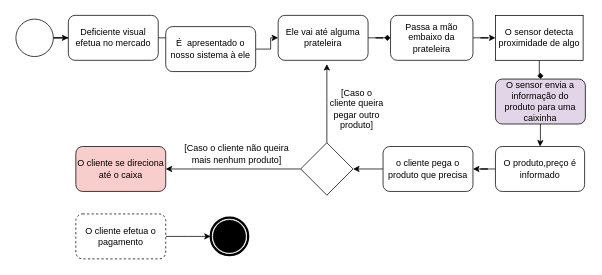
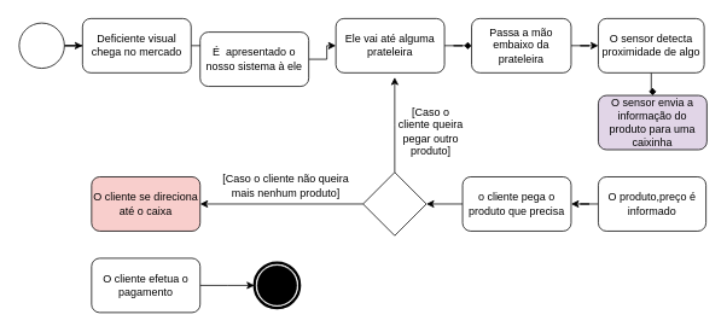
  <mxCell id="0" />
  <mxCell id="1" parent="0" />
  <mxCell id="2" style="edgeStyle=orthogonalEdgeStyle;rounded=0;orthogonalLoop=1;jettySize=auto;html=1;" parent="1" source="3" target="5" edge="1"><mxGeometry relative="1" as="geometry" /></mxCell>
  <mxCell id="3" value="" style="ellipse;whiteSpace=wrap;html=1;aspect=fixed;" parent="1" vertex="1"><mxGeometry x="20" y="25" width="50" height="50" as="geometry" /></mxCell>
  <mxCell id="4" style="edgeStyle=orthogonalEdgeStyle;rounded=0;orthogonalLoop=1;jettySize=auto;html=1;" parent="1" source="5" target="7" edge="1"><mxGeometry relative="1" as="geometry" /></mxCell>
- <mxCell id="5" value="Deficiente visual efetua no mercado" style="rounded=1;whiteSpace=wrap;html=1;" parent="1" vertex="1"><mxGeometry x="90" y="20" width="120" height="60" as="geometry" /></mxCell>
+ <mxCell id="5" value="Deficiente visual chega no mercado" style="rounded=1;whiteSpace=wrap;html=1;" parent="1" vertex="1"><mxGeometry x="90" y="20" width="120" height="60" as="geometry" /></mxCell>
  <mxCell id="6" style="edgeStyle=orthogonalEdgeStyle;rounded=0;orthogonalLoop=1;jettySize=auto;html=1;" parent="1" source="7" target="9" edge="1"><mxGeometry relative="1" as="geometry" /></mxCell>
  <mxCell id="7" value="É&amp;nbsp; apresentado o nosso sistema à ele" style="rounded=1;whiteSpace=wrap;html=1;" parent="1" vertex="1"><mxGeometry x="220" y="35" width="120" height="60" as="geometry" /></mxCell>
  <mxCell id="8" value="" style="edgeStyle=orthogonalEdgeStyle;rounded=0;orthogonalLoop=1;jettySize=auto;html=1;endArrow=diamond;" parent="1" source="9" target="11" edge="1"><mxGeometry relative="1" as="geometry" /></mxCell>
  <mxCell id="9" value="Ele vai até alguma prateleira" style="rounded=1;whiteSpace=wrap;html=1;" parent="1" vertex="1"><mxGeometry x="370" y="20" width="120" height="60" as="geometry" /></mxCell>
  <mxCell id="10" style="edgeStyle=orthogonalEdgeStyle;rounded=0;orthogonalLoop=1;jettySize=auto;html=1;" parent="1" source="11" target="13" edge="1"><mxGeometry relative="1" as="geometry" /></mxCell>
  <mxCell id="11" value="Passa a mão embaixo da prateleira" style="rounded=1;whiteSpace=wrap;html=1;" parent="1" vertex="1"><mxGeometry x="520" y="20" width="110" height="60" as="geometry" /></mxCell>
  <mxCell id="12" style="edgeStyle=orthogonalEdgeStyle;rounded=0;orthogonalLoop=1;jettySize=auto;html=1;entryX=0.5;entryY=0;entryDx=0;entryDy=0;endArrow=diamond;" parent="1" source="13" target="15" edge="1"><mxGeometry relative="1" as="geometry" /></mxCell>
- <mxCell id="13" value="O sensor detecta proximidade de algo" style="whiteSpace=wrap;html=1;rounded=0;" parent="1" vertex="1"><mxGeometry x="660" y="20" width="117" height="60" as="geometry" /></mxCell>
- <mxCell id="14" value="" style="edgeStyle=orthogonalEdgeStyle;rounded=0;orthogonalLoop=1;jettySize=auto;html=1;" parent="1" source="15" target="17" edge="1"><mxGeometry relative="1" as="geometry" /></mxCell>
+ <mxCell id="13" value="O sensor detecta proximidade de algo" style="rounded=1;whiteSpace=wrap;html=1;" parent="1" vertex="1"><mxGeometry x="660" y="20" width="117" height="60" as="geometry" /></mxCell>
  <mxCell id="15" value="O sensor envia a informação do produto para uma caixinha" style="rounded=1;whiteSpace=wrap;html=1;fillColor=#e1d5e7;" parent="1" vertex="1"><mxGeometry x="660" y="105" width="120" height="60" as="geometry" /></mxCell>
  <mxCell id="16" style="edgeStyle=orthogonalEdgeStyle;rounded=0;orthogonalLoop=1;jettySize=auto;html=1;entryX=1;entryY=0.5;entryDx=0;entryDy=0;" parent="1" source="17" target="19" edge="1"><mxGeometry relative="1" as="geometry" /></mxCell>
  <mxCell id="17" value="O produto,preço é informado" style="rounded=1;whiteSpace=wrap;html=1;" parent="1" vertex="1"><mxGeometry x="660" y="195" width="119" height="60" as="geometry" /></mxCell>
  <mxCell id="18" style="edgeStyle=orthogonalEdgeStyle;rounded=0;orthogonalLoop=1;jettySize=auto;html=1;entryX=1;entryY=0.5;entryDx=0;entryDy=0;" parent="1" source="19" target="22" edge="1"><mxGeometry relative="1" as="geometry" /></mxCell>
  <mxCell id="19" value="o cliente pega o produto que precisa" style="rounded=1;whiteSpace=wrap;html=1;" parent="1" vertex="1"><mxGeometry x="510" y="195" width="120" height="60" as="geometry" /></mxCell>
  <mxCell id="20" style="edgeStyle=orthogonalEdgeStyle;rounded=0;orthogonalLoop=1;jettySize=auto;html=1;" parent="1" source="22" edge="1"><mxGeometry relative="1" as="geometry"><mxPoint x="435" y="85" as="targetPoint" /></mxGeometry></mxCell>
  <mxCell id="21" style="edgeStyle=orthogonalEdgeStyle;rounded=0;orthogonalLoop=1;jettySize=auto;html=1;entryX=1;entryY=0.5;entryDx=0;entryDy=0;" parent="1" source="22" target="24" edge="1"><mxGeometry relative="1" as="geometry" /></mxCell>
  <mxCell id="22" value="" style="rhombus;whiteSpace=wrap;html=1;" parent="1" vertex="1"><mxGeometry x="400" y="190" width="70" height="70" as="geometry" /></mxCell>
  <mxCell id="23" value="[Caso o cliente queira pegar outro produto]" style="text;html=1;strokeColor=none;fillColor=none;align=center;verticalAlign=middle;whiteSpace=wrap;rounded=0;direction=south;" parent="1" vertex="1"><mxGeometry x="435" y="75" width="80" height="140" as="geometry" /></mxCell>
  <mxCell id="24" value="O cliente se direciona até o caixa" style="rounded=1;whiteSpace=wrap;html=1;fillColor=#f8cecc;" parent="1" vertex="1"><mxGeometry x="100" y="195" width="120" height="60" as="geometry" /></mxCell>
  <mxCell id="25" value="[Caso o cliente não queira mais nenhum produto]" style="text;html=1;strokeColor=none;fillColor=none;align=center;verticalAlign=middle;whiteSpace=wrap;rounded=0;" parent="1" vertex="1"><mxGeometry x="240" y="195" width="150" height="20" as="geometry" /></mxCell>
  <mxCell id="26" style="edgeStyle=orthogonalEdgeStyle;rounded=0;orthogonalLoop=1;jettySize=auto;html=1;" parent="1" source="27" edge="1"><mxGeometry relative="1" as="geometry"><mxPoint x="280" y="315" as="targetPoint" /></mxGeometry></mxCell>
- <mxCell id="27" value="O cliente efetua o pagamento" style="rounded=1;whiteSpace=wrap;html=1;dashed=1;" parent="1" vertex="1"><mxGeometry x="100" y="285" width="120" height="60" as="geometry" /></mxCell>
+ <mxCell id="27" value="O cliente efetua o pagamento" style="rounded=1;whiteSpace=wrap;html=1;" parent="1" vertex="1"><mxGeometry x="100" y="285" width="120" height="60" as="geometry" /></mxCell>
  <mxCell id="28" value="" style="shape=mxgraph.bpmn.shape;html=1;verticalLabelPosition=bottom;labelBackgroundColor=#ffffff;verticalAlign=top;align=center;perimeter=ellipsePerimeter;outlineConnect=0;outline=end;symbol=terminate;" parent="1" vertex="1"><mxGeometry x="280" y="290" width="50" height="50" as="geometry" /></mxCell>
